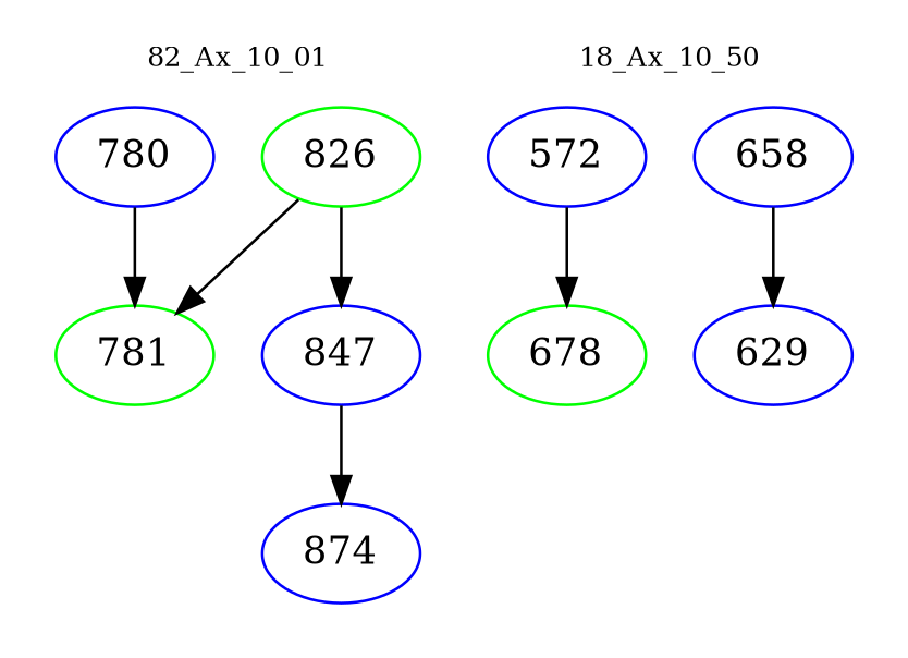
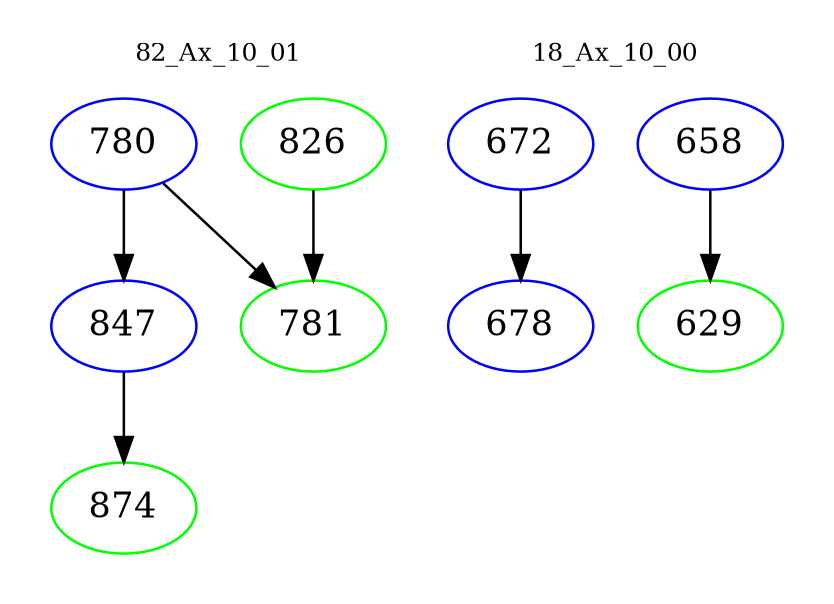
  digraph {
    node [color=green]
    edge [color=black]
    n1 [label=826]
    n2 [color=blue label=780]
    n3 [color=blue label=847]
    n4 [label=781]
-   n5 [color=blue label=874]
+   n5 [label=874]
    n6 [color=blue label=658]
-   n7 [color=blue label=572]
-   n8 [color=blue label=629]
-   n9 [label=678]
+   n7 [color=blue label=672]
+   n8 [label=629]
+   n9 [color=blue label=678]
    subgraph cluster_1 {
      color=white
      fontsize=10
      label="82_Ax_10_01"
      n1
      n2
      n3
      n4
      n5
    }
    subgraph cluster_2 {
      color=white
      fontsize=10
-     label="18_Ax_10_50"
+     label="18_Ax_10_00"
      n6
      n7
      n8
      n9
    }
-   n1 -> n3
+   n2 -> n3
    n1 -> n4
    n2 -> n4
    n3 -> n5
    n6 -> n8
    n7 -> n9
  }
